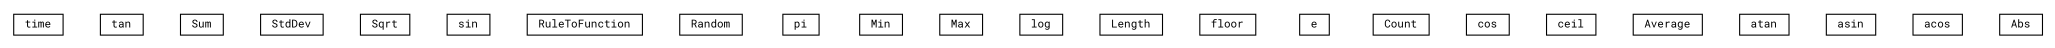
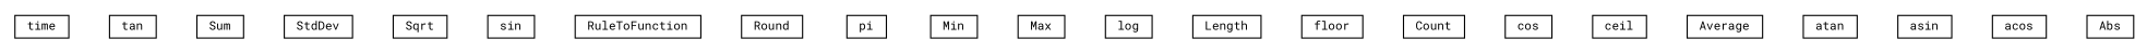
  digraph {
    nodesep=0.25
    ranksep=0.5
    fontname="Roboto Mono"
    node [fontcolor=black fontname="Roboto Mono" fontsize=10.0 shape=plaintext]
    n1 [label=<<table title="jason.functions.time" border="0" cellborder="1" cellspacing="0" cellpadding="2" port="p" href="./time.html"> 		<tr><td><table border="0" cellspacing="0" cellpadding="1"> <tr><td align="center" balign="center"> time </td></tr> 		</table></td></tr> 		</table>>]
    n2 [label=<<table title="jason.functions.tan" border="0" cellborder="1" cellspacing="0" cellpadding="2" port="p" href="./tan.html"> 		<tr><td><table border="0" cellspacing="0" cellpadding="1"> <tr><td align="center" balign="center"> tan </td></tr> 		</table></td></tr> 		</table>>]
    n3 [label=<<table title="jason.functions.Sum" border="0" cellborder="1" cellspacing="0" cellpadding="2" port="p" href="./Sum.html"> 		<tr><td><table border="0" cellspacing="0" cellpadding="1"> <tr><td align="center" balign="center"> Sum </td></tr> 		</table></td></tr> 		</table>>]
    n4 [label=<<table title="jason.functions.StdDev" border="0" cellborder="1" cellspacing="0" cellpadding="2" port="p" href="./StdDev.html"> 		<tr><td><table border="0" cellspacing="0" cellpadding="1"> <tr><td align="center" balign="center"> StdDev </td></tr> 		</table></td></tr> 		</table>>]
    n5 [label=<<table title="jason.functions.Sqrt" border="0" cellborder="1" cellspacing="0" cellpadding="2" port="p" href="./Sqrt.html"> 		<tr><td><table border="0" cellspacing="0" cellpadding="1"> <tr><td align="center" balign="center"> Sqrt </td></tr> 		</table></td></tr> 		</table>>]
    n6 [label=<<table title="jason.functions.sin" border="0" cellborder="1" cellspacing="0" cellpadding="2" port="p" href="./sin.html"> 		<tr><td><table border="0" cellspacing="0" cellpadding="1"> <tr><td align="center" balign="center"> sin </td></tr> 		</table></td></tr> 		</table>>]
    n7 [label=<<table title="jason.functions.RuleToFunction" border="0" cellborder="1" cellspacing="0" cellpadding="2" port="p" href="./RuleToFunction.html"> 		<tr><td><table border="0" cellspacing="0" cellpadding="1"> <tr><td align="center" balign="center"> RuleToFunction </td></tr> 		</table></td></tr> 		</table>>]
-   n9 [label=<<table title="jason.functions.Random" border="0" cellborder="1" cellspacing="0" cellpadding="2" port="p" href="./Random.html"> 		<tr><td><table border="0" cellspacing="0" cellpadding="1"> <tr><td align="center" balign="center"> Random </td></tr> 		</table></td></tr> 		</table>>]
+   n8 [label=<<table title="jason.functions.Round" border="0" cellborder="1" cellspacing="0" cellpadding="2" port="p" href="./Round.html"> 		<tr><td><table border="0" cellspacing="0" cellpadding="1"> <tr><td align="center" balign="center"> Round </td></tr> 		</table></td></tr> 		</table>>]
    n10 [label=<<table title="jason.functions.pi" border="0" cellborder="1" cellspacing="0" cellpadding="2" port="p" href="./pi.html"> 		<tr><td><table border="0" cellspacing="0" cellpadding="1"> <tr><td align="center" balign="center"> pi </td></tr> 		</table></td></tr> 		</table>>]
    n11 [label=<<table title="jason.functions.Min" border="0" cellborder="1" cellspacing="0" cellpadding="2" port="p" href="./Min.html"> 		<tr><td><table border="0" cellspacing="0" cellpadding="1"> <tr><td align="center" balign="center"> Min </td></tr> 		</table></td></tr> 		</table>>]
    n12 [label=<<table title="jason.functions.Max" border="0" cellborder="1" cellspacing="0" cellpadding="2" port="p" href="./Max.html"> 		<tr><td><table border="0" cellspacing="0" cellpadding="1"> <tr><td align="center" balign="center"> Max </td></tr> 		</table></td></tr> 		</table>>]
    n13 [label=<<table title="jason.functions.log" border="0" cellborder="1" cellspacing="0" cellpadding="2" port="p" href="./log.html"> 		<tr><td><table border="0" cellspacing="0" cellpadding="1"> <tr><td align="center" balign="center"> log </td></tr> 		</table></td></tr> 		</table>>]
    n14 [label=<<table title="jason.functions.Length" border="0" cellborder="1" cellspacing="0" cellpadding="2" port="p" href="./Length.html"> 		<tr><td><table border="0" cellspacing="0" cellpadding="1"> <tr><td align="center" balign="center"> Length </td></tr> 		</table></td></tr> 		</table>>]
    n15 [label=<<table title="jason.functions.floor" border="0" cellborder="1" cellspacing="0" cellpadding="2" port="p" href="./floor.html"> 		<tr><td><table border="0" cellspacing="0" cellpadding="1"> <tr><td align="center" balign="center"> floor </td></tr> 		</table></td></tr> 		</table>>]
-   n16 [label=<<table title="jason.functions.e" border="0" cellborder="1" cellspacing="0" cellpadding="2" port="p" href="./e.html"> 		<tr><td><table border="0" cellspacing="0" cellpadding="1"> <tr><td align="center" balign="center"> e </td></tr> 		</table></td></tr> 		</table>>]
    n17 [label=<<table title="jason.functions.Count" border="0" cellborder="1" cellspacing="0" cellpadding="2" port="p" href="./Count.html"> 		<tr><td><table border="0" cellspacing="0" cellpadding="1"> <tr><td align="center" balign="center"> Count </td></tr> 		</table></td></tr> 		</table>>]
    n18 [label=<<table title="jason.functions.cos" border="0" cellborder="1" cellspacing="0" cellpadding="2" port="p" href="./cos.html"> 		<tr><td><table border="0" cellspacing="0" cellpadding="1"> <tr><td align="center" balign="center"> cos </td></tr> 		</table></td></tr> 		</table>>]
    n19 [label=<<table title="jason.functions.ceil" border="0" cellborder="1" cellspacing="0" cellpadding="2" port="p" href="./ceil.html"> 		<tr><td><table border="0" cellspacing="0" cellpadding="1"> <tr><td align="center" balign="center"> ceil </td></tr> 		</table></td></tr> 		</table>>]
    n20 [label=<<table title="jason.functions.Average" border="0" cellborder="1" cellspacing="0" cellpadding="2" port="p" href="./Average.html"> 		<tr><td><table border="0" cellspacing="0" cellpadding="1"> <tr><td align="center" balign="center"> Average </td></tr> 		</table></td></tr> 		</table>>]
    n21 [label=<<table title="jason.functions.atan" border="0" cellborder="1" cellspacing="0" cellpadding="2" port="p" href="./atan.html"> 		<tr><td><table border="0" cellspacing="0" cellpadding="1"> <tr><td align="center" balign="center"> atan </td></tr> 		</table></td></tr> 		</table>>]
    n22 [label=<<table title="jason.functions.asin" border="0" cellborder="1" cellspacing="0" cellpadding="2" port="p" href="./asin.html"> 		<tr><td><table border="0" cellspacing="0" cellpadding="1"> <tr><td align="center" balign="center"> asin </td></tr> 		</table></td></tr> 		</table>>]
    n23 [label=<<table title="jason.functions.acos" border="0" cellborder="1" cellspacing="0" cellpadding="2" port="p" href="./acos.html"> 		<tr><td><table border="0" cellspacing="0" cellpadding="1"> <tr><td align="center" balign="center"> acos </td></tr> 		</table></td></tr> 		</table>>]
    n24 [label=<<table title="jason.functions.Abs" border="0" cellborder="1" cellspacing="0" cellpadding="2" port="p" href="./Abs.html"> 		<tr><td><table border="0" cellspacing="0" cellpadding="1"> <tr><td align="center" balign="center"> Abs </td></tr> 		</table></td></tr> 		</table>>]
  }
